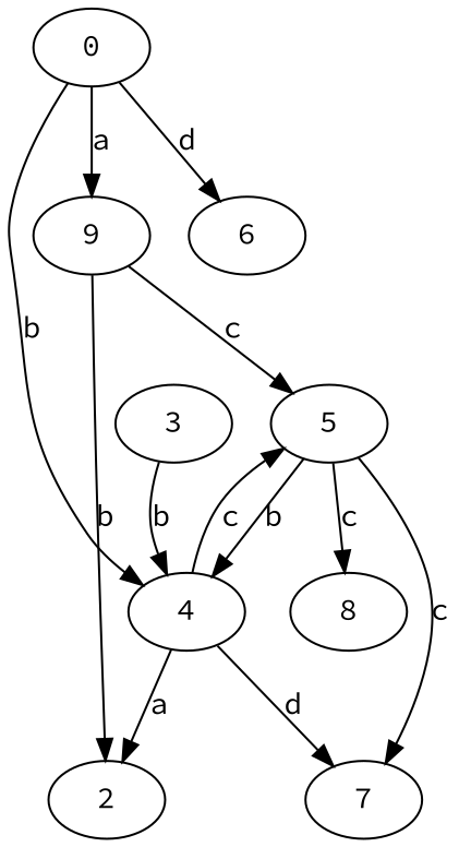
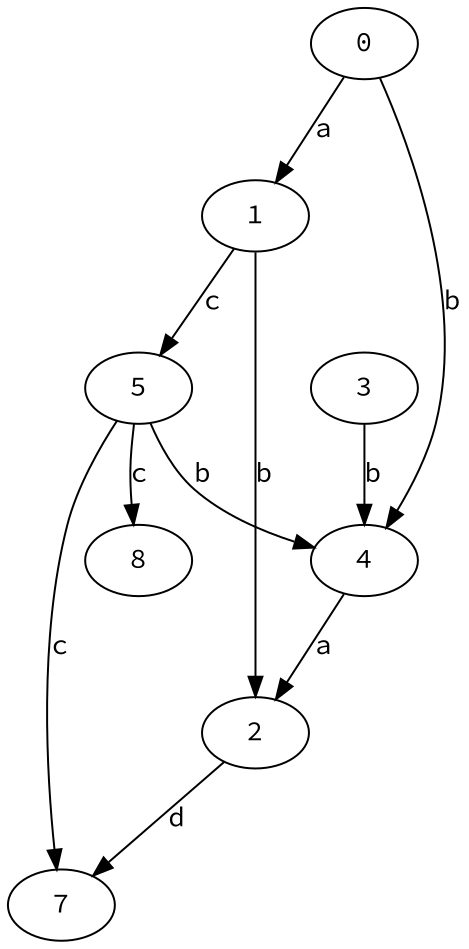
  strict digraph {
    fontname="Source Code Pro"
    node [fontname="Source Code Pro"]
    edge [fontname="Source Code Pro"]
    0
-   1 [label=9]
-   6
+   1
    4
    2
    5
    7
    8
    3
    0 -> 1 [label=a]
-   0 -> 6 [label=d]
    0 -> 4 [label=b]
    1 -> 2 [label=b]
    1 -> 5 [label=c]
    4 -> 2 [label=a]
-   4 -> 5 [label=c]
-   4 -> 7 [label=d]
+   2 -> 7 [label=d]
    5 -> 4 [label=b]
    5 -> 7 [label=c]
    5 -> 8 [label=c]
    3 -> 4 [label=b]
  }
